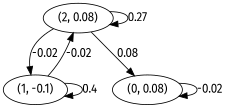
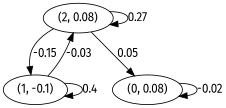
  digraph {
    fontname="Fira Sans"
    node [fontname="Fira Sans"]
    edge [fontname="Fira Sans"]
    n1 [label="(0, 0.08)"]
    n2 [label="(1, -0.1)"]
    n3 [label="(2, 0.08)"]
    n1 -> n1 [label=-0.02]
    n2 -> n2 [label=0.4]
-   n2 -> n3 [label=-0.02]
-   n3 -> n1 [label=0.08]
-   n3 -> n2 [label=-0.02]
+   n2 -> n3 [label=-0.03]
+   n3 -> n1 [label=0.05]
+   n3 -> n2 [label=-0.15]
    n3 -> n3 [label=0.27]
  }
